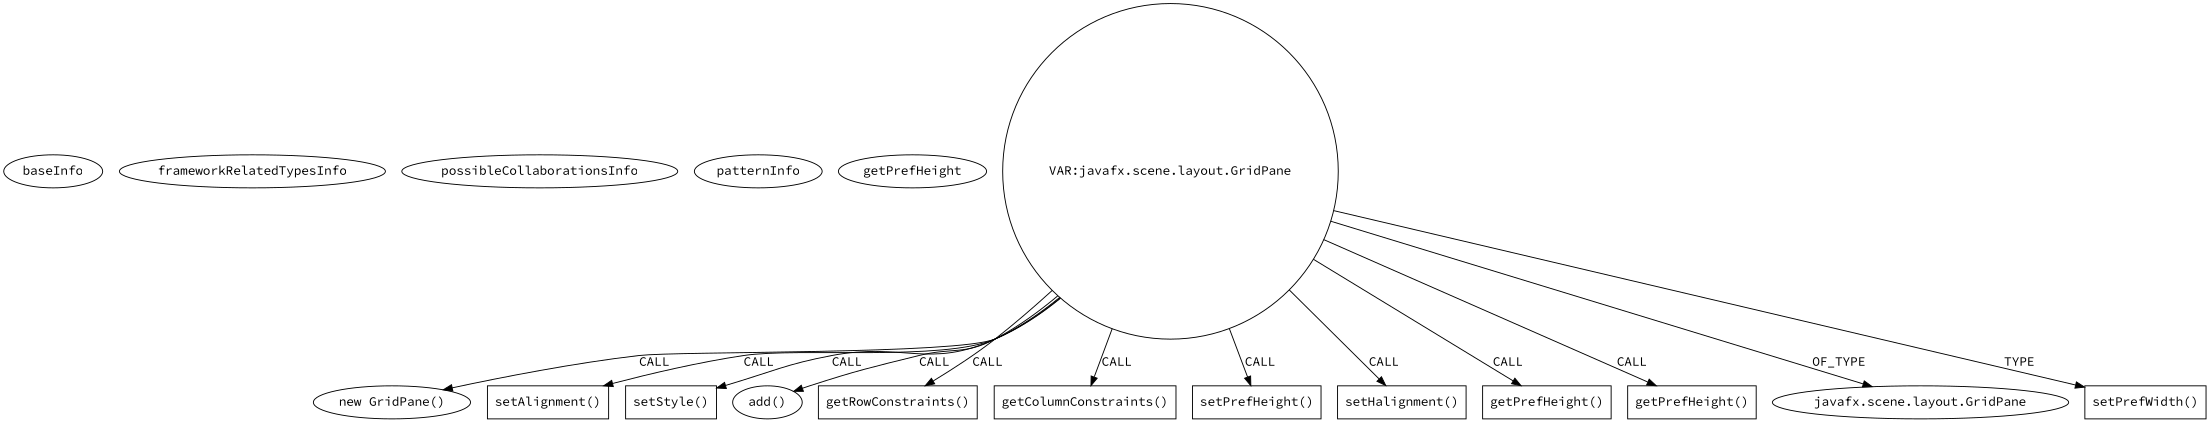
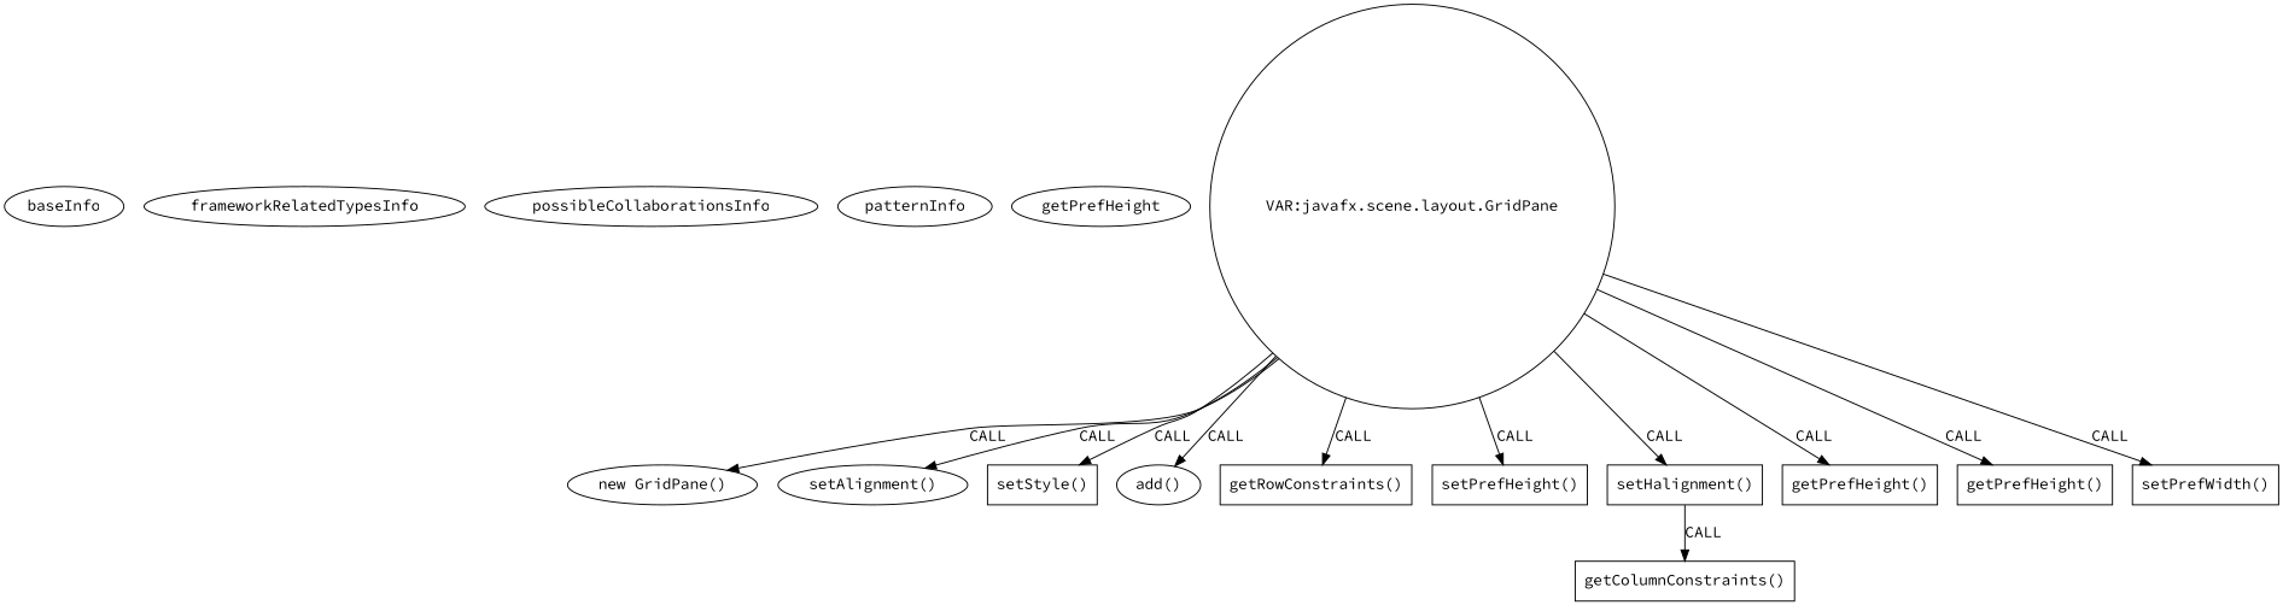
  digraph {
    fontname="Source Code Pro"
    node [fontname="Source Code Pro" isFrameworkType=false vertexType=INSIDE_CALL shape=box]
    edge [fontname="Source Code Pro"]
    baseInfo [category=pattern graphId=1204 isAnonymous=false possibleRelation=false isFrameworkType="" vertexType="" shape=""]
    frameworkRelatedTypesInfo [isFrameworkType="" vertexType="" shape=""]
    possibleCollaborationsInfo [isFrameworkType="" vertexType="" shape=""]
    patternInfo [frequency=2.0 patternRootClient=null isFrameworkType="" vertexType="" shape=""]
    n5 [0="crosswords-testEnvironment~/crosswords-testEnvironment/testEnvironment-master/src/GUI/MainController.java~void initialize(java.net.URL,java.util.ResourceBundle)~2316" 1="crosswords-testEnvironment~/crosswords-testEnvironment/testEnvironment-master/src/GUI/MainController.java~MainController~2315" label=getPrefHeight isFrameworkType="" vertexType="" shape=""]
    n6 [label="new GridPane()" vertexType=CONSTRUCTOR_CALL shape=""]
    n7 [label="VAR:javafx.scene.layout.GridPane" shape=circle vertexType=VARIABLE_EXPRESION]
-   n8 [label="setAlignment()"]
+   n8 [label="setAlignment()" shape=ellipse]
    n9 [label="setStyle()"]
    n10 [label="add()" shape=ellipse]
    n11 [label="getRowConstraints()"]
    n12 [label="getColumnConstraints()"]
    n13 [label="setPrefHeight()"]
    n14 [label="setHalignment()"]
    n15 [label="getPrefHeight()"]
    n16 [label="getPrefHeight()"]
-   n17 [label="javafx.scene.layout.GridPane" vertexType=FRAMEWORK_CLASS_TYPE shape=""]
    n18 [label="setPrefWidth()"]
    n7 -> n6 [label=CALL]
    n7 -> n8 [label=CALL]
    n7 -> n9 [label=CALL]
    n7 -> n10 [label=CALL]
    n7 -> n11 [label=CALL]
-   n7 -> n12 [label=CALL]
+   n14 -> n12 [label=CALL]
    n7 -> n13 [label=CALL]
    n7 -> n14 [label=CALL]
    n7 -> n15 [label=CALL]
    n7 -> n16 [label=CALL]
-   n7 -> n17 [label=OF_TYPE]
-   n7 -> n18 [label=TYPE]
+   n7 -> n18 [label=CALL]
  }
